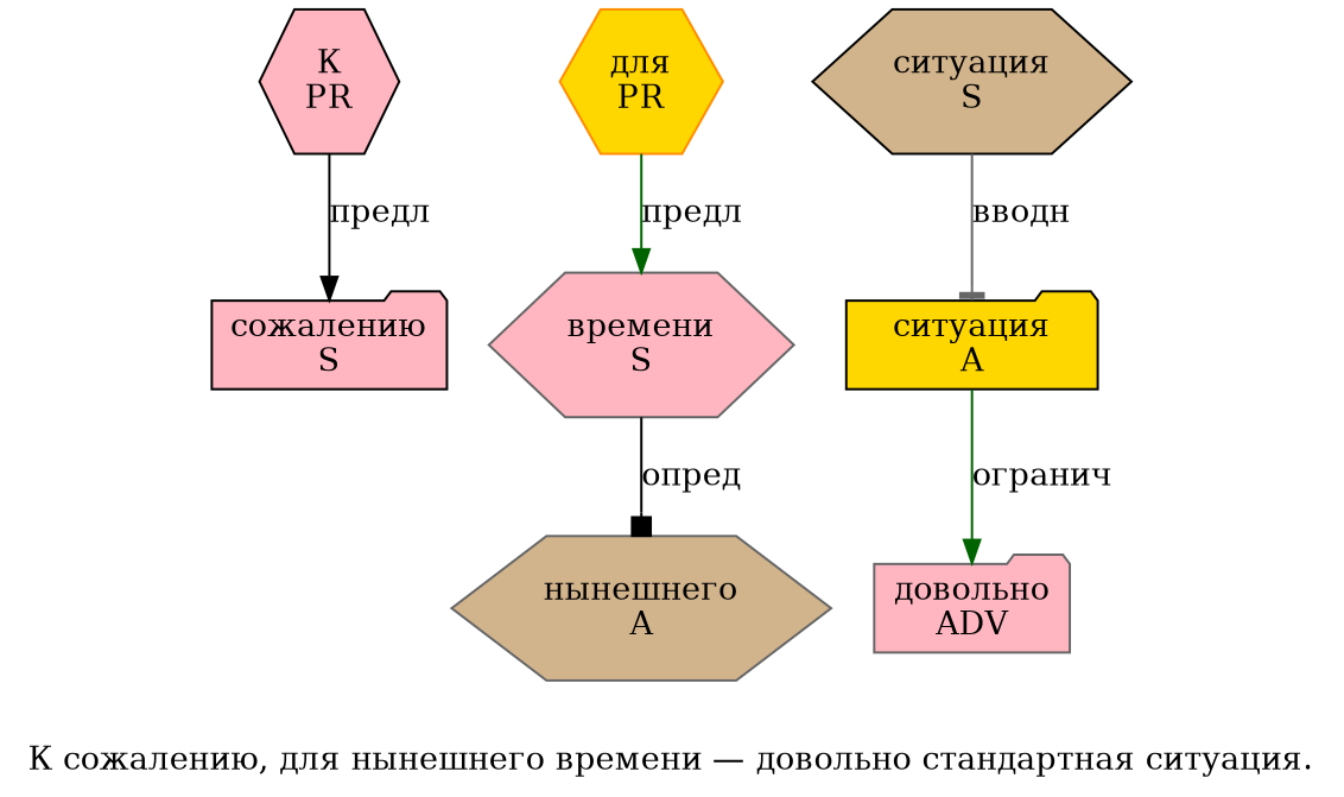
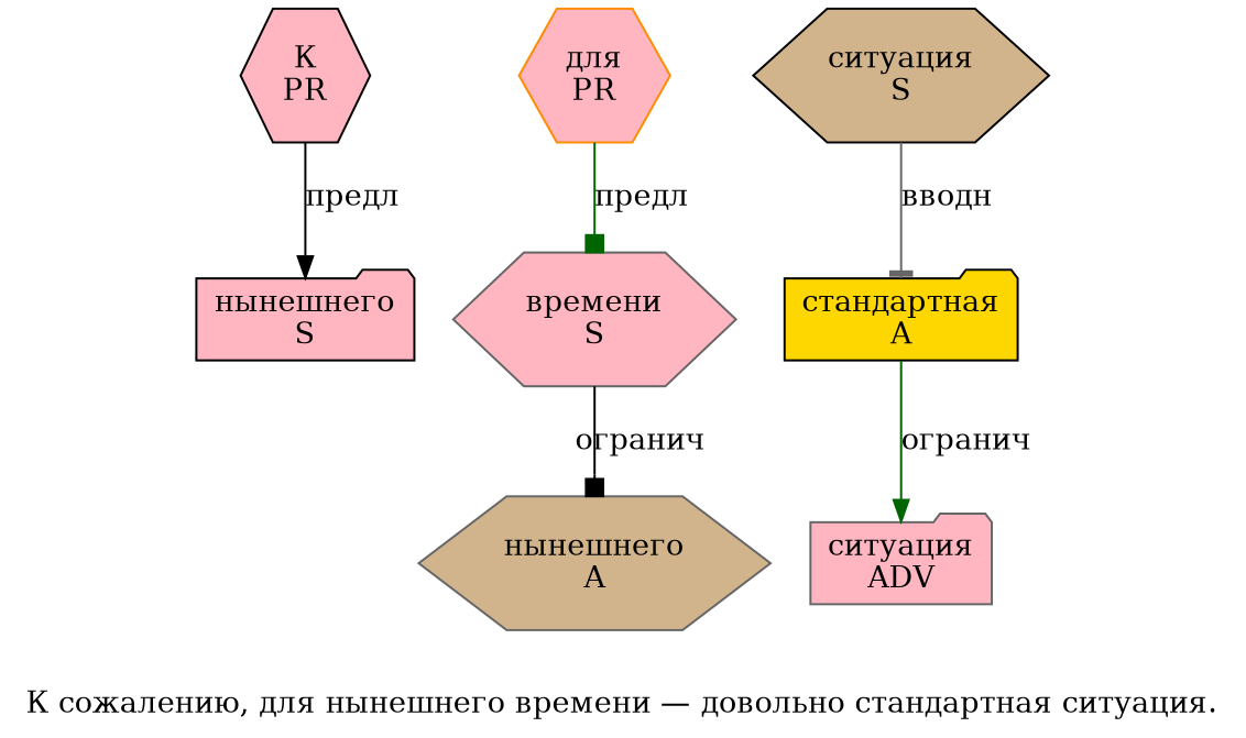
  digraph {
    label="К сожалению, для нынешнего времени — довольно стандартная ситуация."
    node [color=black fillcolor=lightpink penwidth=1 shape=hexagon style=filled]
    edge [arrowhead=normal color=black]
    n1 [label="К\nPR"]
-   n2 [label="сожалению\nS" shape=folder]
-   n3 [color=darkorange fillcolor=gold label="для\nPR"]
+   n2 [label="нынешнего\nS" shape=folder]
+   n3 [color=darkorange label="для\nPR"]
    n4 [color=gray40 label="времени\nS"]
    n5 [color=gray40 fillcolor=tan label="нынешнего\nA"]
-   n6 [color=gray40 label="довольно\nADV" shape=folder]
-   n7 [fillcolor=gold label="ситуация\nA" shape=folder]
+   n6 [color=gray40 label="ситуация\nADV" shape=folder]
+   n7 [fillcolor=gold label="стандартная\nA" shape=folder]
    n8 [fillcolor=tan label="ситуация\nS"]
    n1 -> n2 [label="предл"]
-   n3 -> n4 [color=darkgreen label="предл"]
-   n4 -> n5 [arrowhead=box label="опред"]
+   n3 -> n4 [arrowhead=box color=darkgreen label="предл"]
+   n4 -> n5 [arrowhead=box label="огранич"]
    n7 -> n6 [color=darkgreen label="огранич"]
    n8 -> n7 [arrowhead=tee color=gray40 label="вводн"]
  }
